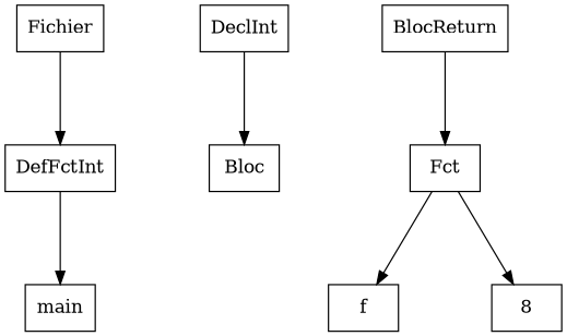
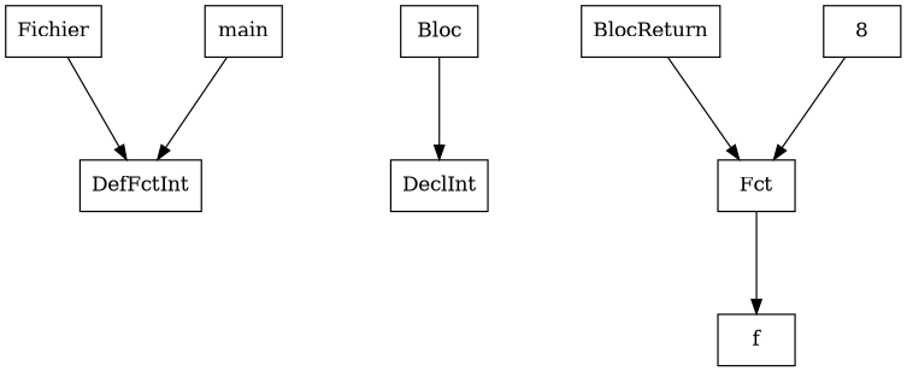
  digraph {
    nodesep=1
    ranksep=1
    node [shape=box]
    n1 [label=Fichier]
    n2 [label=DefFctInt]
    n3 [label=main]
    n4 [label=Bloc]
    n5 [label=DeclInt]
    n6 [label=BlocReturn]
    n7 [label=Fct]
    n8 [label=f]
    n9 [label=8]
    n1 -> n2
-   n2 -> n3
-   n5 -> n4
+   n3 -> n2
+   n4 -> n5
    n6 -> n7
    n7 -> n8
-   n7 -> n9
+   n9 -> n7
  }
